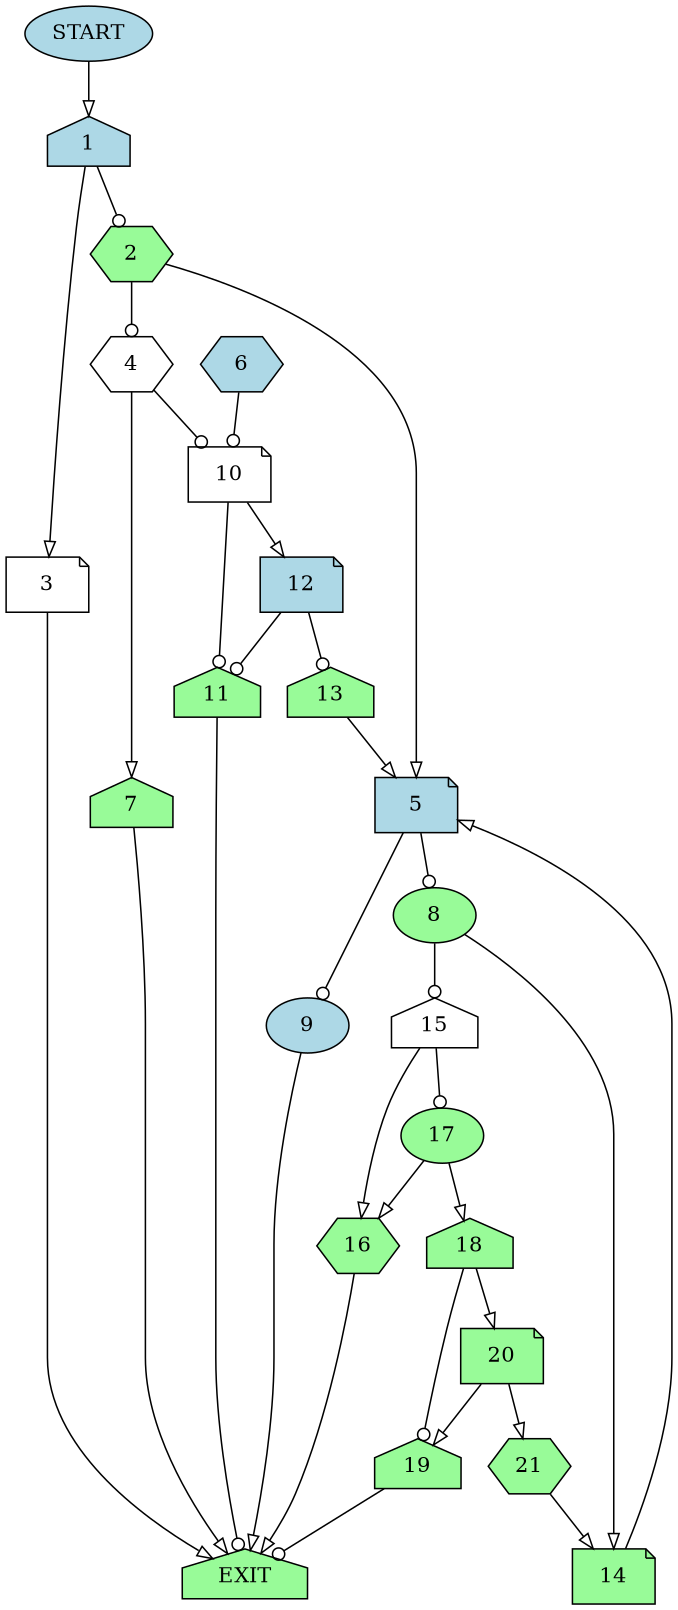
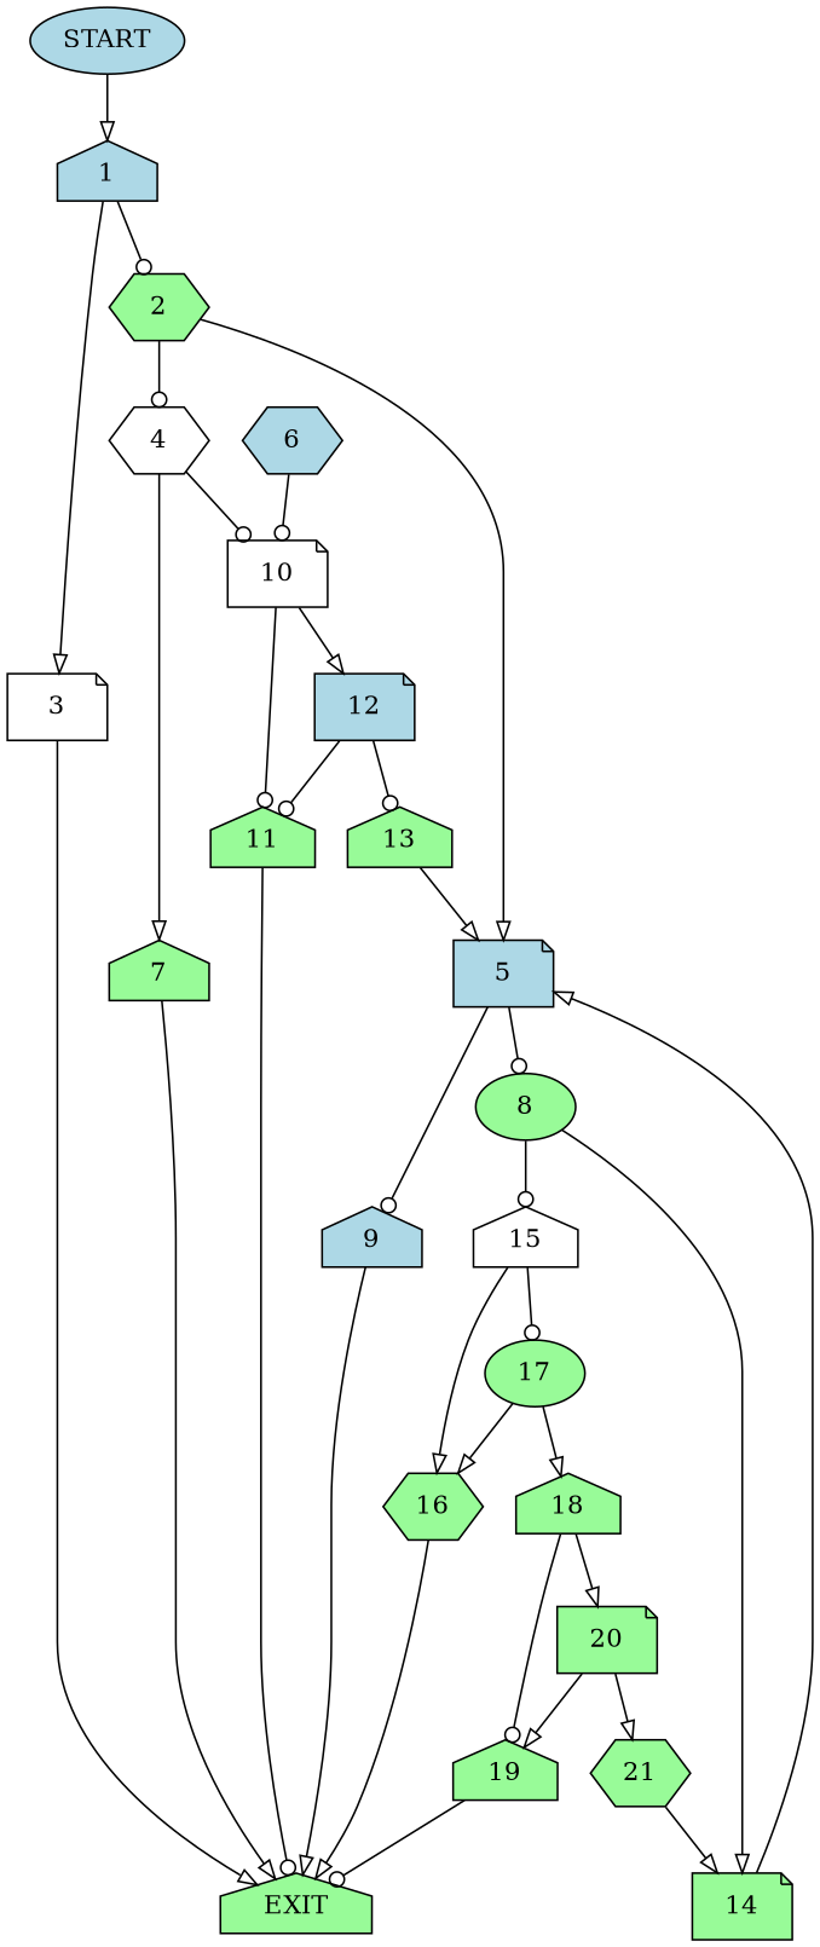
  digraph {
    node [fillcolor=palegreen shape=house style=filled]
    edge [arrowhead=onormal]
    n1 [fillcolor=lightblue label=START shape=ellipse]
    1 [fillcolor=lightblue]
    2 [shape=hexagon]
    3 [fillcolor=white shape=note]
    n5 [label=EXIT]
    4 [fillcolor=white shape=hexagon]
    5 [fillcolor=lightblue shape=note]
    7
    10 [fillcolor=white shape=note]
    8 [shape=ellipse]
-   9 [fillcolor=lightblue shape=ellipse]
+   9 [fillcolor=lightblue]
    6 [fillcolor=lightblue shape=hexagon]
    14 [shape=note]
    15 [fillcolor=white]
    11
    12 [fillcolor=lightblue shape=note]
    16 [shape=hexagon]
    17 [shape=ellipse]
    13
    18
    19
    20 [shape=note]
    21 [shape=hexagon]
    n1 -> 1
    1 -> 2 [arrowhead=odot]
    1 -> 3
    2 -> 4 [arrowhead=odot]
    2 -> 5
    3 -> n5
    4 -> 7
    4 -> 10 [arrowhead=odot]
    5 -> 8 [arrowhead=odot]
    5 -> 9 [arrowhead=odot]
    7 -> n5
    10 -> 11 [arrowhead=odot]
    10 -> 12
    8 -> 14
    8 -> 15 [arrowhead=odot]
    9 -> n5
    6 -> 10 [arrowhead=odot]
    14 -> 5
    15 -> 16
    15 -> 17 [arrowhead=odot]
    11 -> n5 [arrowhead=odot]
    12 -> 11 [arrowhead=odot]
    12 -> 13 [arrowhead=odot]
    16 -> n5
    17 -> 16
    17 -> 18
    13 -> 5
    18 -> 19 [arrowhead=odot]
    18 -> 20
    19 -> n5 [arrowhead=odot]
    20 -> 19
    20 -> 21
    21 -> 14
  }
